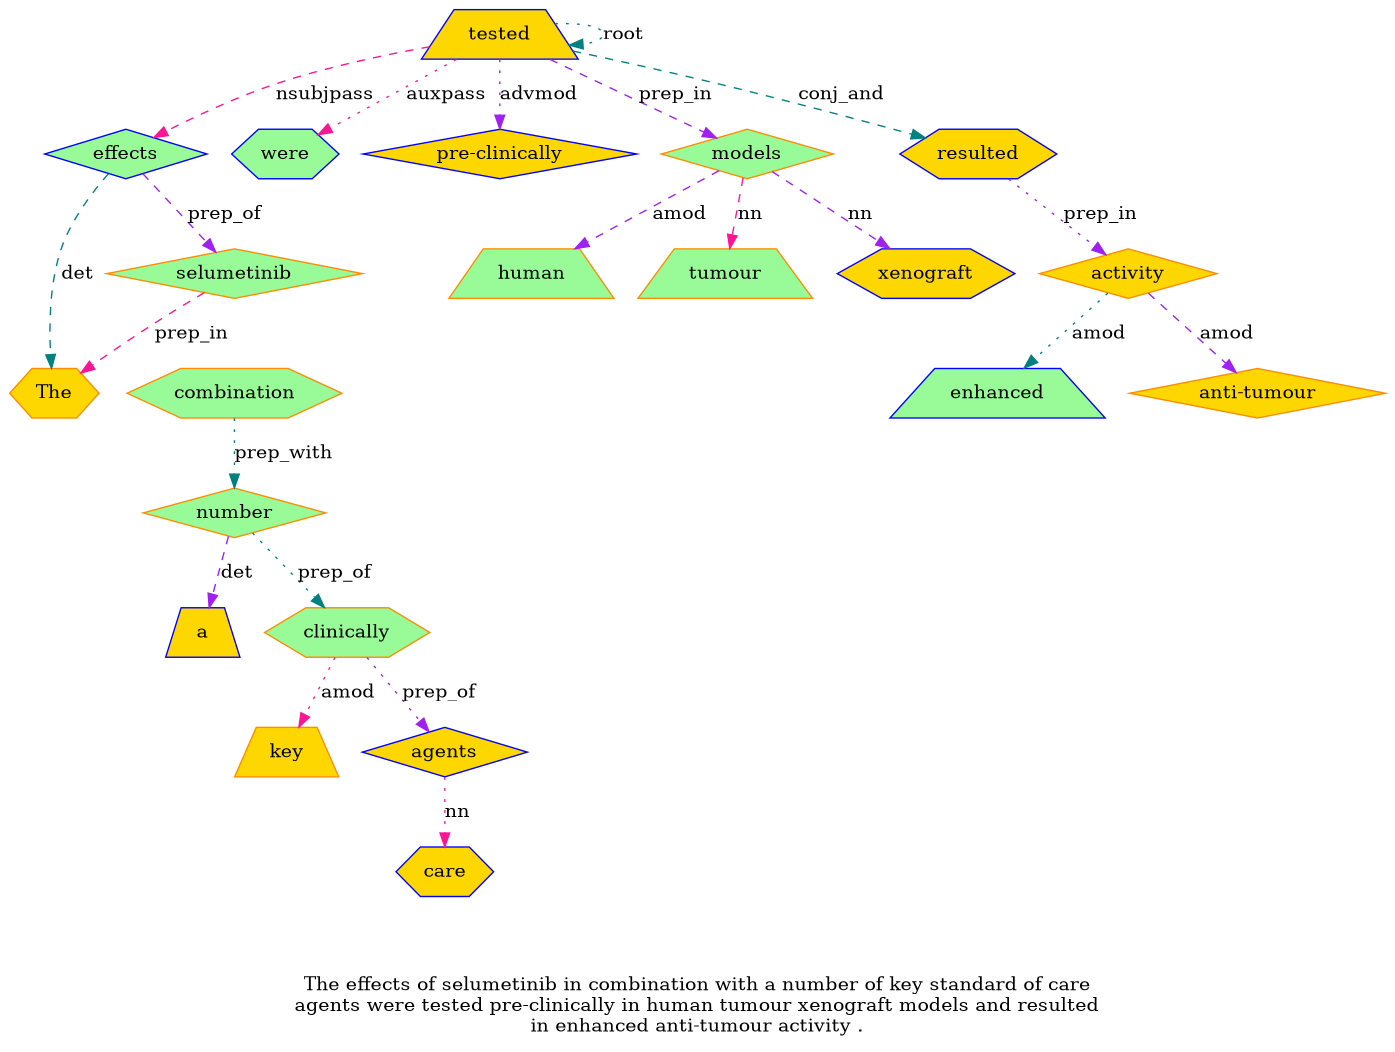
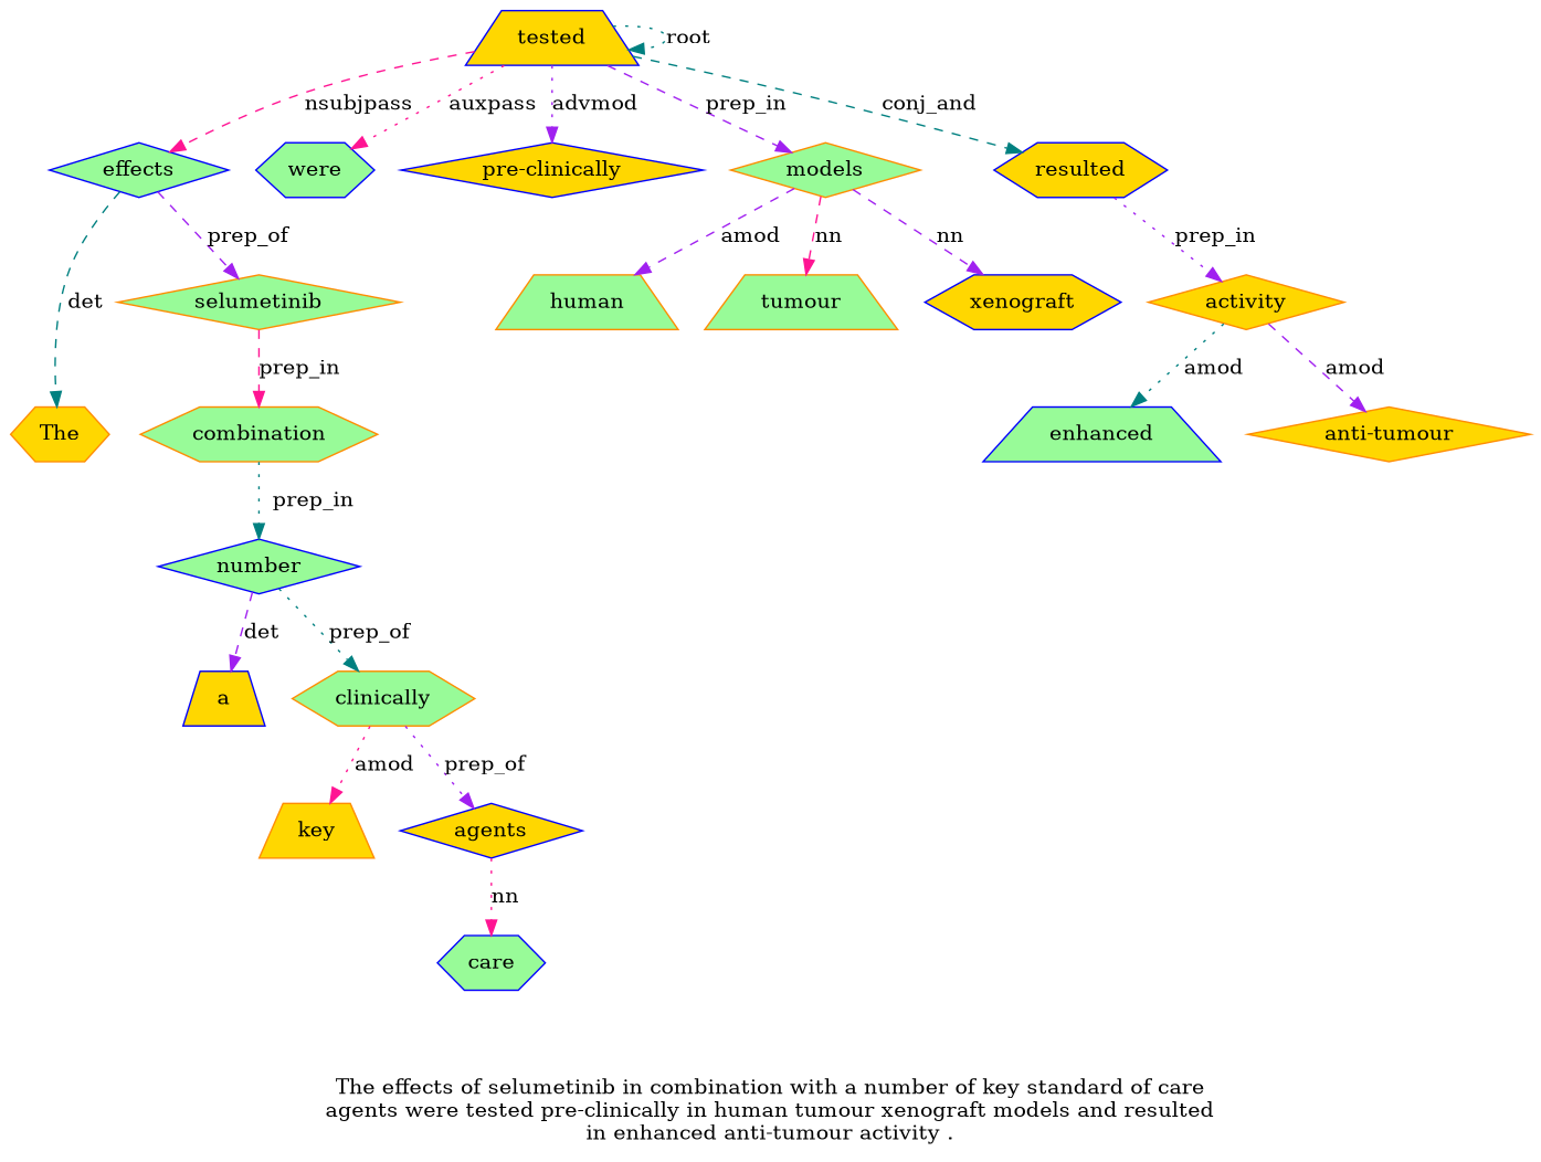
  digraph {
    label="The effects of selumetinib in combination with a number of key standard of care\nagents were tested pre-clinically in human tumour xenograft models and resulted\nin enhanced anti-tumour activity ."
    node [color=blue fillcolor=palegreen shape=diamond style=filled]
    edge [color=purple style=dashed]
    n1 [label=effects]
    n2 [color=darkorange fillcolor=gold label=The shape=hexagon]
    n3 [color=darkorange label=selumetinib]
    n4 [color=darkorange label=combination shape=hexagon]
    n5 [fillcolor=gold label=tested shape=trapezium]
    n6 [label=were shape=hexagon]
    n7 [fillcolor=gold label="pre-clinically"]
    n8 [color=darkorange label=models]
    n9 [fillcolor=gold label=resulted shape=hexagon]
    n10 [color=darkorange label=human shape=trapezium]
    n11 [color=darkorange label=tumour shape=trapezium]
    n12 [fillcolor=gold label=xenograft shape=hexagon]
    n13 [color=darkorange fillcolor=gold label=activity]
-   n14 [color=darkorange label=number]
+   n14 [label=number]
    n15 [fillcolor=gold label=a shape=trapezium]
    n16 [color=darkorange label=clinically shape=hexagon]
    n17 [color=darkorange fillcolor=gold label=key shape=trapezium]
    n18 [fillcolor=gold label=agents]
-   n19 [fillcolor=gold label=care shape=hexagon]
+   n19 [label=care shape=hexagon]
    n20 [label=enhanced shape=trapezium]
    n21 [color=darkorange fillcolor=gold label="anti-tumour"]
    n1 -> n2 [color=teal label=det]
    n1 -> n3 [label=prep_of]
-   n3 -> n2 [color=deeppink label=prep_in]
-   n4 -> n14 [color=teal label=prep_with style=dotted]
+   n3 -> n4 [color=deeppink label=prep_in]
+   n4 -> n14 [color=teal label=prep_in style=dotted]
    n5 -> n1 [color=deeppink label=nsubjpass]
    n5 -> n5 [color=teal label=root style=dotted]
    n5 -> n6 [color=deeppink label=auxpass style=dotted]
    n5 -> n7 [label=advmod style=dotted]
    n5 -> n8 [label=prep_in]
    n5 -> n9 [color=teal label=conj_and]
    n8 -> n10 [label=amod]
    n8 -> n11 [color=deeppink label=nn]
    n8 -> n12 [label=nn]
    n9 -> n13 [label=prep_in style=dotted]
    n13 -> n20 [color=teal label=amod style=dotted]
    n13 -> n21 [label=amod]
    n14 -> n15 [label=det]
    n14 -> n16 [color=teal label=prep_of style=dotted]
    n16 -> n17 [color=deeppink label=amod style=dotted]
    n16 -> n18 [label=prep_of style=dotted]
    n18 -> n19 [color=deeppink label=nn style=dotted]
  }
